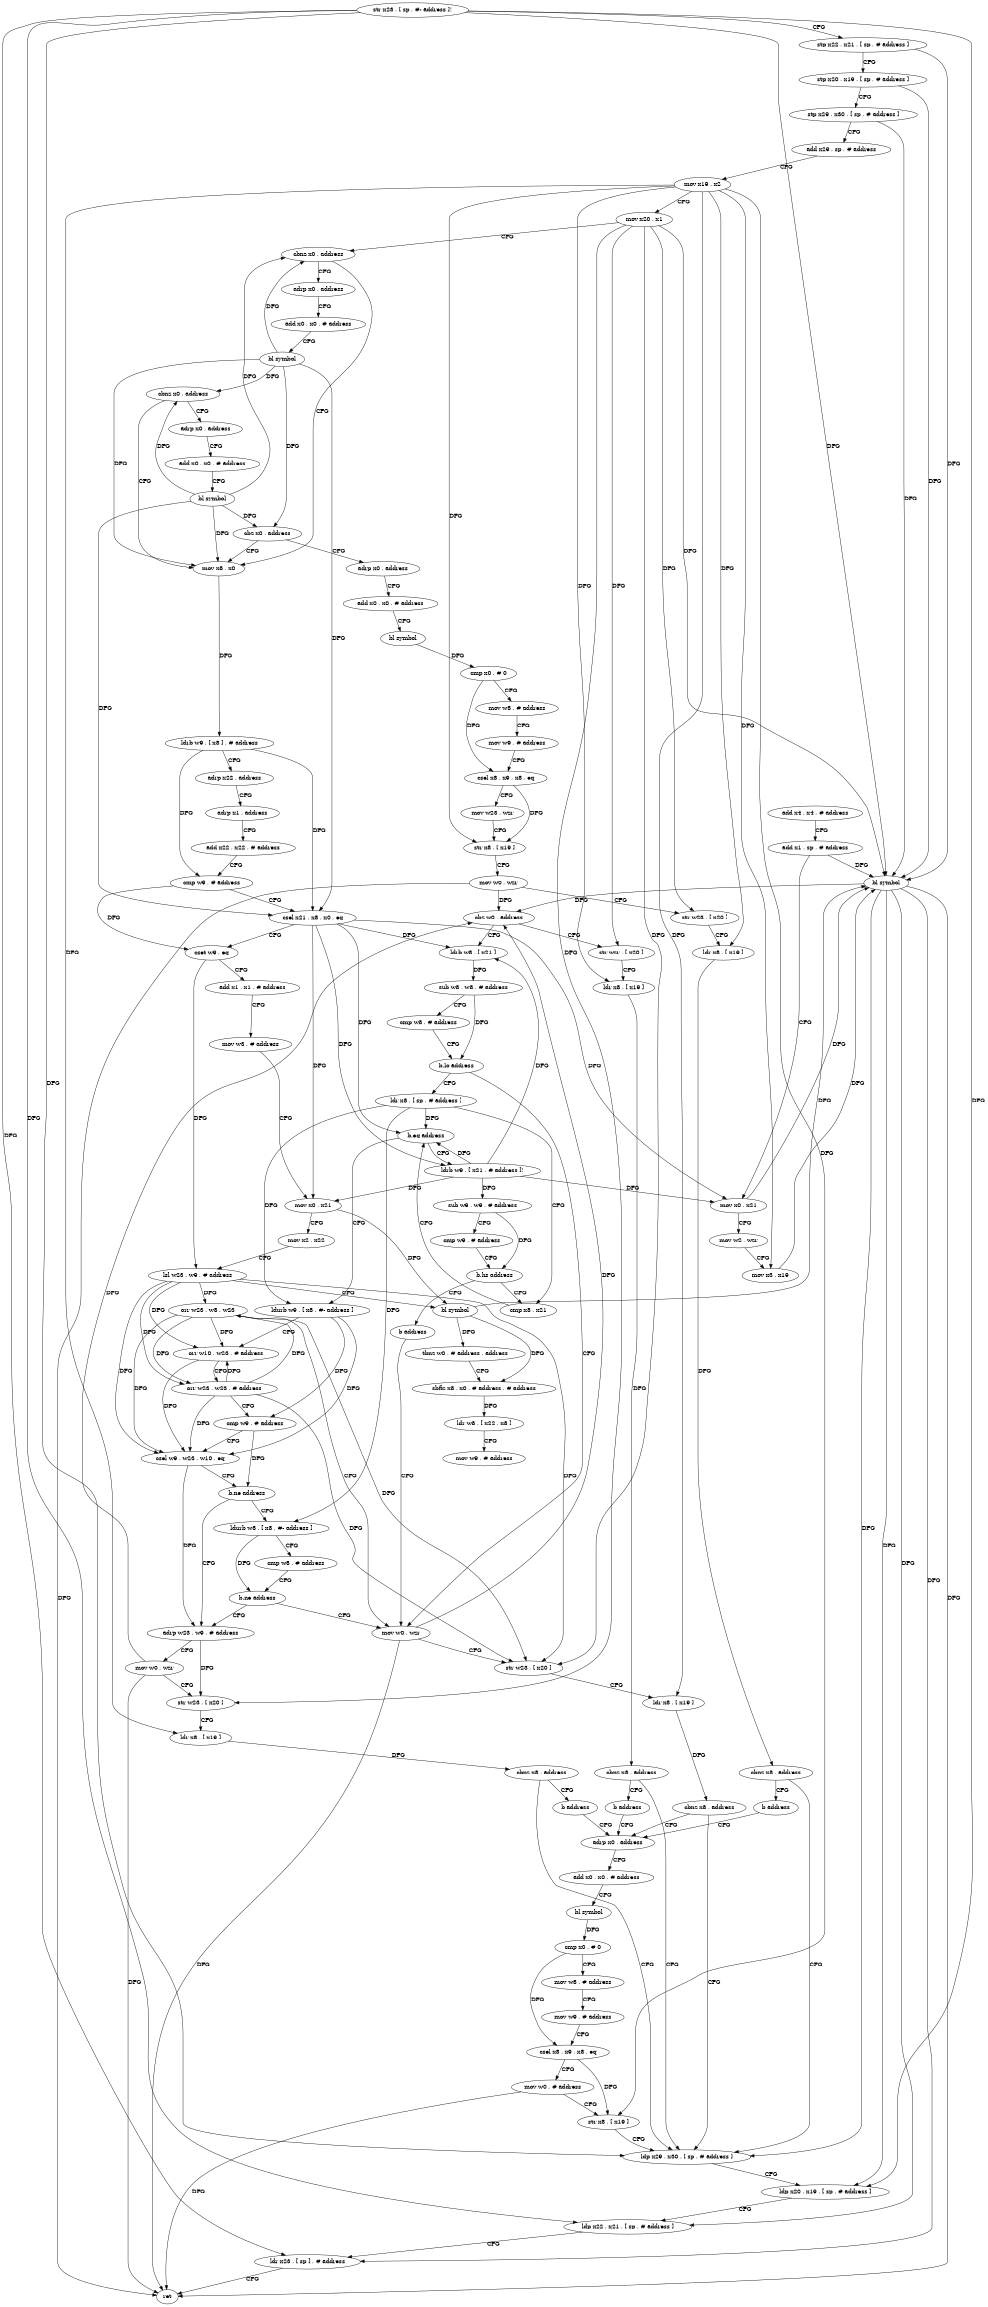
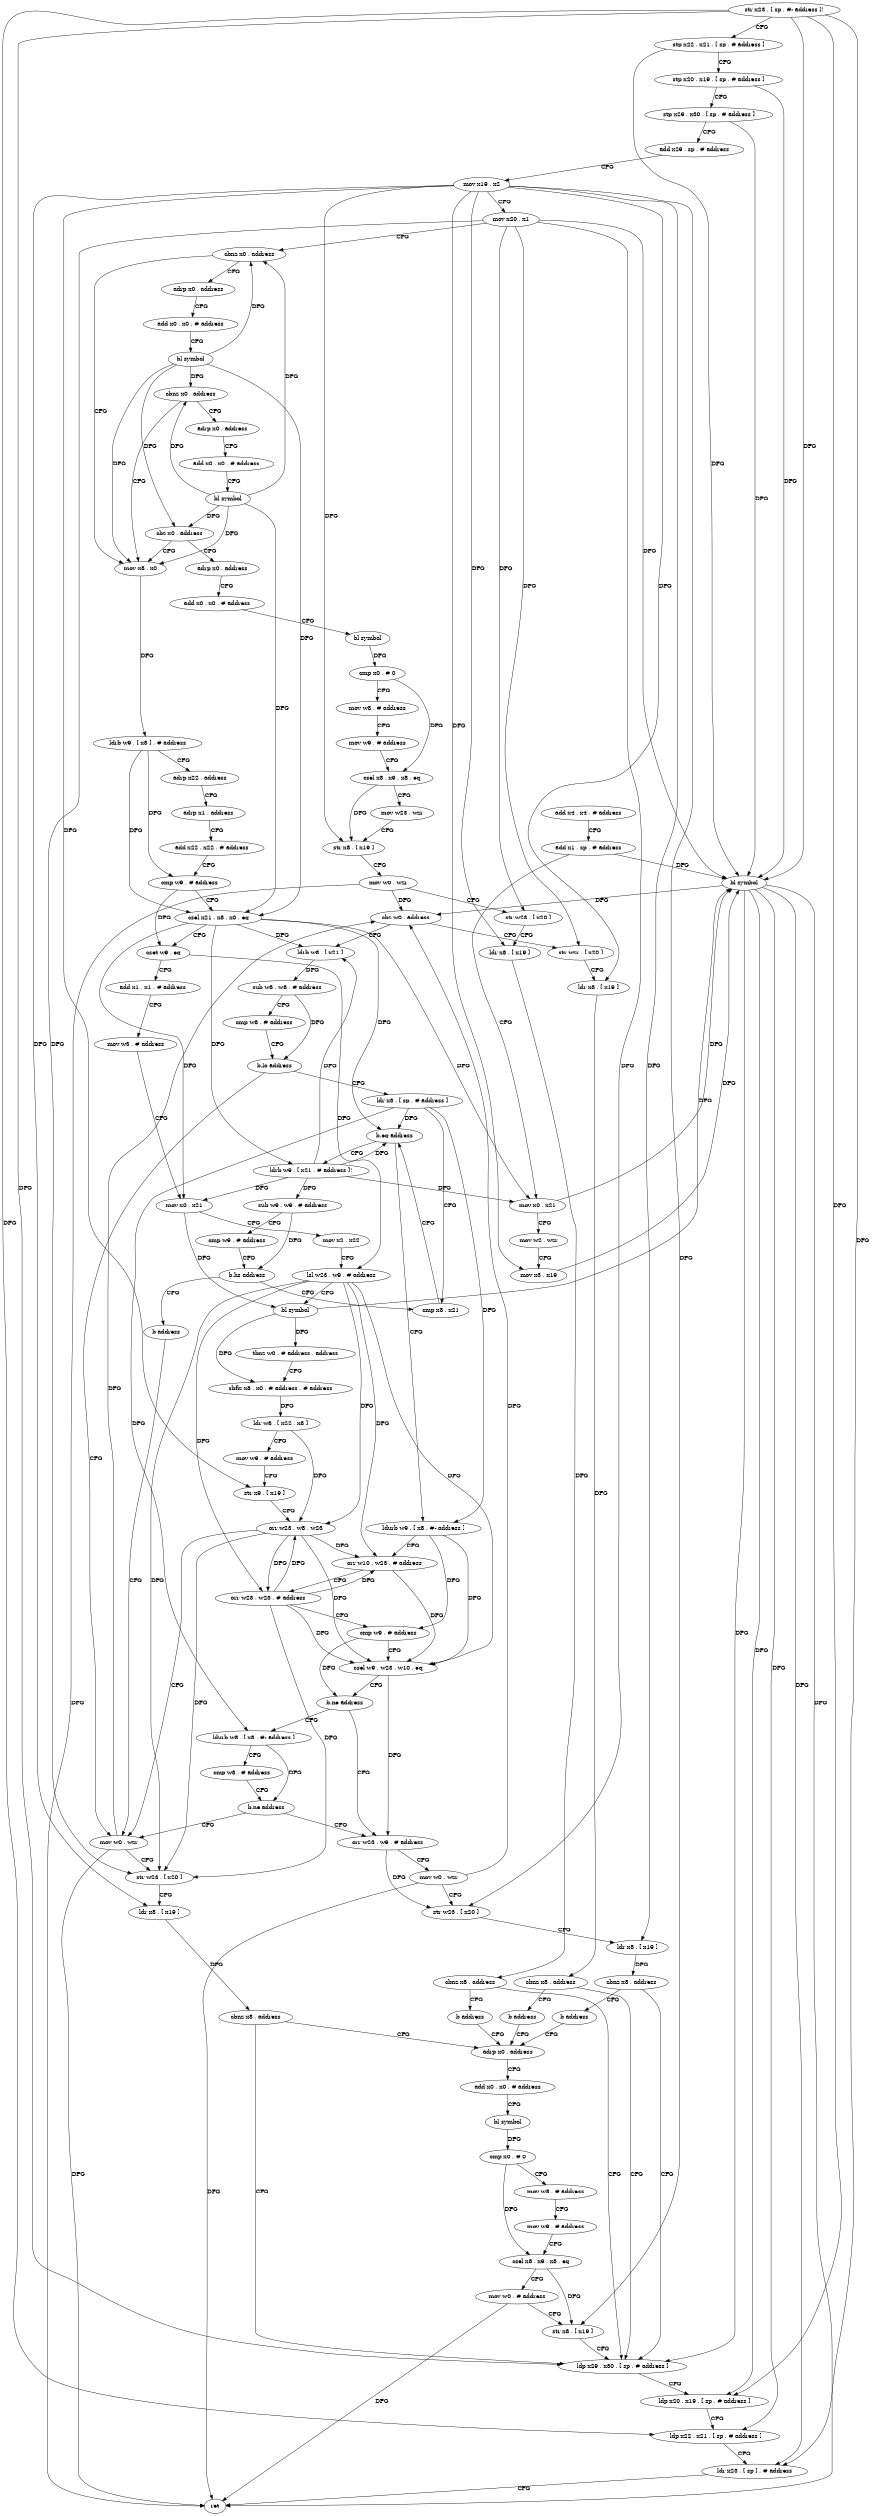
  digraph {
    n1 [label="str x23 , [ sp , #- address ]!"]
    n2 [label="stp x22 , x21 , [ sp , # address ]"]
    n3 [label="bl symbol"]
    n4 [label="ldp x29 , x30 , [ sp , # address ]"]
    n5 [label="ldp x20 , x19 , [ sp , # address ]"]
    n6 [label="ldp x22 , x21 , [ sp , # address ]"]
    n7 [label="ldr x23 , [ sp ] , # address"]
    n8 [label="stp x20 , x19 , [ sp , # address ]"]
    n9 [label="cbz w0 , address"]
    n10 [label=ret]
    n11 [label="stp x29 , x30 , [ sp , # address ]"]
    n12 [label="add x29 , sp , # address"]
    n13 [label="mov x19 , x2"]
    n14 [label="mov x20 , x1"]
    n15 [label="mov x3 , x19"]
+   n16 [label="str x9 , [ x19 ]"]
    n17 [label="ldr x8 , [ x19 ]"]
    n18 [label="str x8 , [ x19 ]"]
    n19 [label="str x8 , [ x19 ]"]
    n20 [label="ldr x8 , [ x19 ]"]
    n21 [label="ldr x8 , [ x19 ]"]
    n22 [label="ldr x8 , [ x19 ]"]
    n23 [label="cbnz x0 , address"]
    n24 [label="str wzr , [ x20 ]"]
    n25 [label="str w23 , [ x20 ]"]
    n26 [label="str w23 , [ x20 ]"]
    n27 [label="str w23 , [ x20 ]"]
    n28 [label="orr w23 , w8 , w23"]
    n29 [label="cbnz x8 , address"]
    n30 [label="mov w0 , wzr"]
    n31 [label="cbnz x8 , address"]
    n32 [label="cbnz x8 , address"]
    n33 [label="cbnz x8 , address"]
    n34 [label="mov x8 , x0"]
    n35 [label="adrp x0 , address"]
    n36 [label="ldrb w9 , [ x8 ] , # address"]
    n37 [label="add x0 , x0 , # address"]
    n38 [label="adrp x22 , address"]
    n39 [label="cmp w9 , # address"]
    n40 [label="csel x21 , x8 , x0 , eq"]
    n41 [label="bl symbol"]
    n42 [label="adrp x1 , address"]
    n43 [label="cset w9 , eq"]
    n44 [label="mov x0 , x21"]
    n45 [label="mov x0 , x21"]
    n46 [label="ldrb w8 , [ x21 ]"]
    n47 [label="ldrb w9 , [ x21 , # address ]!"]
    n48 [label="b.eq address"]
    n49 [label="add x22 , x22 , # address"]
    n50 [label="add x1 , x1 , # address"]
    n51 [label="lsl w23 , w9 , # address"]
    n52 [label="mov x2 , x22"]
    n53 [label="bl symbol"]
    n54 [label="mov w2 , wzr"]
    n55 [label="sub w8 , w8 , # address"]
    n56 [label="sub w9 , w9 , # address"]
    n57 [label="ldurb w9 , [ x8 , #- address ]"]
    n58 [label="mov w3 , # address"]
    n59 [label="orr w10 , w23 , # address"]
    n60 [label="orr w23 , w23 , # address"]
    n61 [label="csel w9 , w23 , w10 , eq"]
    n62 [label="tbnz w0 , # address , address"]
    n63 [label="sbfiz x8 , x0 , # address , # address"]
    n64 [label="mov w0 , wzr"]
    n65 [label="cmp w9 , # address"]
    n66 [label="b.ne address"]
-   n67 [label="adrp w23 , w9 , # address"]
+   n67 [label="orr w23 , w9 , # address"]
    n68 [label="ldr w8 , [ x22 , x8 ]"]
    n69 [label="add x4 , x4 , # address"]
    n70 [label="add x1 , sp , # address"]
    n71 [label="mov w9 , # address"]
    n72 [label="cbnz x0 , address"]
    n73 [label="cbz x0 , address"]
    n74 [label="adrp x0 , address"]
    n75 [label="adrp x0 , address"]
    n76 [label="add x0 , x0 , # address"]
    n77 [label="bl symbol"]
    n78 [label="cmp w8 , # address"]
    n79 [label="b.lo address"]
    n80 [label="add x0 , x0 , # address"]
    n81 [label="bl symbol"]
    n82 [label="ldr x8 , [ sp , # address ]"]
    n83 [label="cmp x8 , x21"]
    n84 [label="ldurb w8 , [ x8 , #- address ]"]
    n85 [label="cmp w8 , # address"]
    n86 [label="b.ne address"]
    n87 [label="b address"]
    n88 [label="adrp x0 , address"]
    n89 [label="add x0 , x0 , # address"]
    n90 [label="bl symbol"]
    n91 [label="cmp x0 , # 0"]
    n92 [label="mov w8 , # address"]
    n93 [label="csel x8 , x9 , x8 , eq"]
    n94 [label="mov w9 , # address"]
    n95 [label="mov w0 , # address"]
    n96 [label="cmp x0 , # 0"]
    n97 [label="mov w8 , # address"]
    n98 [label="csel x8 , x9 , x8 , eq"]
    n99 [label="mov w9 , # address"]
    n100 [label="mov w23 , wzr"]
    n101 [label="b address"]
    n102 [label="mov w0 , wzr"]
    n103 [label="cmp w9 , # address"]
    n104 [label="b.hs address"]
    n105 [label="b address"]
    n106 [label="b address"]
    n1 -> n2 [label=CFG]
    n1 -> n3 [label=DFG]
    n1 -> n4 [label=DFG]
    n1 -> n5 [label=DFG]
    n1 -> n6 [label=DFG]
    n1 -> n7 [label=DFG]
    n2 -> n3 [label=DFG]
    n2 -> n8 [label=CFG]
    n3 -> n4 [label=DFG]
    n3 -> n5 [label=DFG]
    n3 -> n6 [label=DFG]
    n3 -> n7 [label=DFG]
    n3 -> n9 [label=DFG]
    n3 -> n10 [label=DFG]
    n4 -> n5 [label=CFG]
    n5 -> n6 [label=CFG]
    n6 -> n7 [label=CFG]
    n7 -> n10 [label=CFG]
    n8 -> n3 [label=DFG]
    n8 -> n11 [label=CFG]
    n9 -> n24 [label=CFG]
    n9 -> n46 [label=CFG]
    n11 -> n3 [label=DFG]
    n11 -> n12 [label=CFG]
    n12 -> n13 [label=CFG]
    n13 -> n14 [label=CFG]
    n13 -> n15 [label=DFG]
+   n13 -> n16 [label=DFG]
    n13 -> n17 [label=DFG]
    n13 -> n18 [label=DFG]
    n13 -> n19 [label=DFG]
    n13 -> n20 [label=DFG]
    n13 -> n21 [label=DFG]
    n13 -> n22 [label=DFG]
    n14 -> n3 [label=DFG]
    n14 -> n23 [label=CFG]
    n14 -> n24 [label=DFG]
    n14 -> n25 [label=DFG]
    n14 -> n26 [label=DFG]
    n14 -> n27 [label=DFG]
    n15 -> n3 [label=DFG]
+   n16 -> n28 [label=CFG]
    n17 -> n29 [label=DFG]
    n18 -> n4 [label=CFG]
    n19 -> n30 [label=CFG]
    n20 -> n31 [label=DFG]
    n21 -> n32 [label=DFG]
    n22 -> n33 [label=DFG]
    n23 -> n34 [label=CFG]
    n23 -> n35 [label=CFG]
    n24 -> n17 [label=CFG]
    n25 -> n20 [label=CFG]
    n26 -> n21 [label=CFG]
    n27 -> n22 [label=CFG]
    n28 -> n26 [label=DFG]
    n28 -> n59 [label=DFG]
    n28 -> n60 [label=DFG]
    n28 -> n61 [label=DFG]
    n28 -> n64 [label=CFG]
    n29 -> n4 [label=CFG]
    n29 -> n87 [label=CFG]
    n30 -> n9 [label=DFG]
    n30 -> n10 [label=DFG]
    n30 -> n25 [label=CFG]
    n31 -> n4 [label=CFG]
    n31 -> n101 [label=CFG]
    n32 -> n4 [label=CFG]
    n32 -> n88 [label=CFG]
    n33 -> n4 [label=CFG]
    n33 -> n106 [label=CFG]
    n34 -> n36 [label=DFG]
    n35 -> n37 [label=CFG]
    n36 -> n38 [label=CFG]
    n36 -> n39 [label=DFG]
    n36 -> n40 [label=DFG]
    n37 -> n41 [label=CFG]
    n38 -> n42 [label=CFG]
    n39 -> n40 [label=CFG]
    n39 -> n43 [label=DFG]
    n40 -> n43 [label=CFG]
    n40 -> n44 [label=DFG]
    n40 -> n45 [label=DFG]
    n40 -> n46 [label=DFG]
    n40 -> n47 [label=DFG]
    n40 -> n48 [label=DFG]
    n41 -> n23 [label=DFG]
    n41 -> n34 [label=DFG]
    n41 -> n40 [label=DFG]
    n41 -> n72 [label=DFG]
    n41 -> n73 [label=DFG]
    n42 -> n49 [label=CFG]
    n43 -> n50 [label=CFG]
    n43 -> n51 [label=DFG]
    n44 -> n52 [label=CFG]
    n44 -> n53 [label=DFG]
    n45 -> n3 [label=DFG]
    n45 -> n54 [label=CFG]
    n46 -> n55 [label=DFG]
    n47 -> n44 [label=DFG]
    n47 -> n45 [label=DFG]
    n47 -> n46 [label=DFG]
    n47 -> n48 [label=DFG]
    n47 -> n56 [label=DFG]
    n48 -> n47 [label=CFG]
    n48 -> n57 [label=CFG]
    n49 -> n39 [label=CFG]
    n50 -> n58 [label=CFG]
    n51 -> n26 [label=DFG]
    n51 -> n28 [label=DFG]
    n51 -> n53 [label=CFG]
    n51 -> n59 [label=DFG]
    n51 -> n60 [label=DFG]
    n51 -> n61 [label=DFG]
    n52 -> n51 [label=CFG]
    n53 -> n3 [label=DFG]
    n53 -> n62 [label=DFG]
    n53 -> n63 [label=DFG]
    n54 -> n15 [label=CFG]
    n55 -> n78 [label=CFG]
    n55 -> n79 [label=DFG]
    n56 -> n103 [label=CFG]
    n56 -> n104 [label=DFG]
    n57 -> n59 [label=CFG]
    n57 -> n61 [label=DFG]
    n57 -> n65 [label=DFG]
    n58 -> n44 [label=CFG]
    n59 -> n60 [label=CFG]
    n59 -> n61 [label=DFG]
    n60 -> n26 [label=DFG]
    n60 -> n28 [label=DFG]
    n60 -> n59 [label=DFG]
    n60 -> n61 [label=DFG]
    n60 -> n65 [label=CFG]
    n61 -> n66 [label=CFG]
    n61 -> n67 [label=DFG]
    n62 -> n63 [label=CFG]
    n63 -> n68 [label=DFG]
    n64 -> n9 [label=DFG]
    n64 -> n10 [label=DFG]
    n64 -> n26 [label=CFG]
    n65 -> n61 [label=CFG]
    n65 -> n66 [label=DFG]
    n66 -> n67 [label=CFG]
    n66 -> n84 [label=CFG]
    n67 -> n27 [label=DFG]
    n67 -> n102 [label=CFG]
+   n68 -> n28 [label=DFG]
    n68 -> n71 [label=CFG]
    n69 -> n70 [label=CFG]
    n70 -> n3 [label=DFG]
    n70 -> n45 [label=CFG]
+   n71 -> n16 [label=CFG]
    n72 -> n34 [label=CFG]
    n72 -> n74 [label=CFG]
    n73 -> n34 [label=CFG]
    n73 -> n75 [label=CFG]
    n74 -> n76 [label=CFG]
    n75 -> n80 [label=CFG]
    n76 -> n77 [label=CFG]
    n77 -> n23 [label=DFG]
    n77 -> n34 [label=DFG]
    n77 -> n40 [label=DFG]
    n77 -> n72 [label=DFG]
    n77 -> n73 [label=DFG]
    n78 -> n79 [label=CFG]
    n79 -> n64 [label=CFG]
    n79 -> n82 [label=CFG]
    n80 -> n81 [label=CFG]
    n81 -> n96 [label=DFG]
    n82 -> n48 [label=DFG]
    n82 -> n57 [label=DFG]
    n82 -> n83 [label=CFG]
    n82 -> n84 [label=DFG]
    n83 -> n48 [label=CFG]
    n84 -> n85 [label=CFG]
    n84 -> n86 [label=DFG]
    n85 -> n86 [label=CFG]
    n86 -> n64 [label=CFG]
    n86 -> n67 [label=CFG]
    n87 -> n88 [label=CFG]
    n88 -> n89 [label=CFG]
    n89 -> n90 [label=CFG]
    n90 -> n91 [label=DFG]
    n91 -> n92 [label=CFG]
    n91 -> n93 [label=DFG]
    n92 -> n94 [label=CFG]
    n93 -> n18 [label=DFG]
    n93 -> n95 [label=CFG]
    n94 -> n93 [label=CFG]
    n95 -> n10 [label=DFG]
    n95 -> n18 [label=CFG]
    n96 -> n97 [label=CFG]
    n96 -> n98 [label=DFG]
    n97 -> n99 [label=CFG]
    n98 -> n19 [label=DFG]
    n98 -> n100 [label=CFG]
    n99 -> n98 [label=CFG]
    n100 -> n19 [label=CFG]
    n101 -> n88 [label=CFG]
    n102 -> n9 [label=DFG]
    n102 -> n10 [label=DFG]
    n102 -> n27 [label=CFG]
    n103 -> n104 [label=CFG]
    n104 -> n83 [label=CFG]
    n104 -> n105 [label=CFG]
    n105 -> n64 [label=CFG]
    n106 -> n88 [label=CFG]
  }
